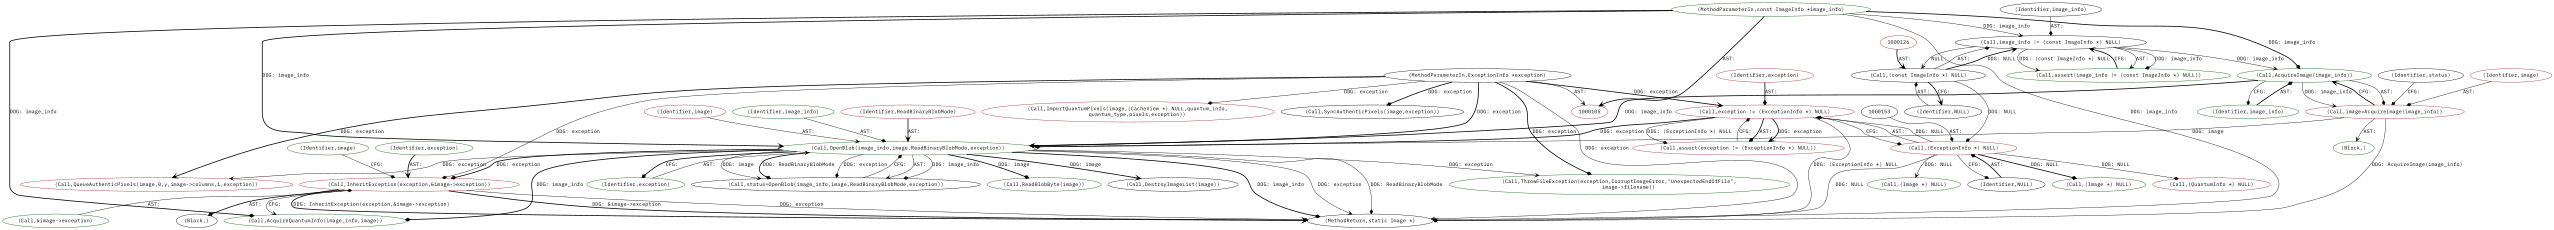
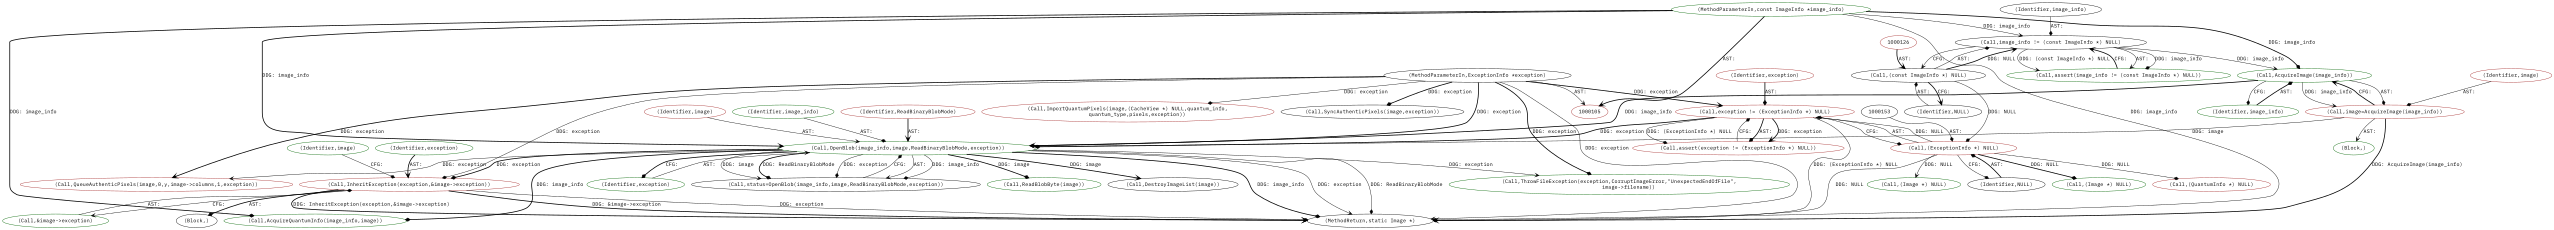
  digraph {
    fontname="IBM Plex Mono"
    node [color=darkgreen fontname="IBM Plex Mono"]
    edge [arrowhead=diamond fontname="IBM Plex Mono" style=solid]
    n1 [color=brown label="(Call,InheritException(exception,&image->exception))"]
    n2 [label="(Call,&image->exception)"]
    n3 [color=black label="(Block,)"]
    n4 [color=black label="(MethodReturn,static Image *)"]
    n5 [label="(Call,OpenBlob(image_info,image,ReadBinaryBlobMode,exception))"]
    n6 [color=brown label="(Call,QueueAuthenticPixels(image,0,y,image->columns,1,exception))"]
    n7 [label="(Call,ThrowFileException(exception,CorruptImageError,\"UnexpectedEndOfFile\",\n      image->filename))"]
    n8 [label="(Identifier,exception)"]
    n9 [color=black label="(Call,status=OpenBlob(image_info,image,ReadBinaryBlobMode,exception))"]
    n10 [label="(Call,ReadBlobByte(image))"]
    n11 [color=black label="(Call,DestroyImageList(image))"]
    n12 [label="(Call,AcquireQuantumInfo(image_info,image))"]
    n13 [label="(Call,AcquireImage(image_info))"]
    n14 [color=brown label="(Call,image=AcquireImage(image_info))"]
    n15 [label="(Identifier,image_info)"]
    n16 [label="(Block,)"]
    n17 [color=black label="(Call,image_info != (const ImageInfo *) NULL)"]
    n18 [color=black label="(Call,(const ImageInfo *) NULL)"]
    n19 [label="(Call,assert(image_info != (const ImageInfo *) NULL))"]
    n20 [color=brown label="(Call,(ExceptionInfo *) NULL)"]
    n21 [color=black label="(Identifier,NULL)"]
    n22 [label="(MethodParameterIn,const ImageInfo *image_info)"]
    1000105 [color=brown]
    n24 [color=brown label="(Call,exception != (ExceptionInfo *) NULL)"]
    n25 [label="(Call,(Image *) NULL)"]
    n26 [color=brown label="(Call,(QuantumInfo *) NULL)"]
    n27 [label="(Call,(Image *) NULL)"]
    n28 [color=black label="(Identifier,NULL)"]
    n29 [color=brown label="(Call,assert(exception != (ExceptionInfo *) NULL))"]
    n30 [color=black label="(MethodParameterIn,ExceptionInfo *exception)"]
    n31 [color=brown label="(Call,ImportQuantumPixels(image,(CacheView *) NULL,quantum_info,\n      quantum_type,pixels,exception))"]
    n32 [color=black label="(Call,SyncAuthenticPixels(image,exception))"]
-   n33 [color=black label="(Identifier,status)"]
    n34 [label="(Identifier,exception)"]
    n35 [color=brown label="(Identifier,exception)"]
    n36 [color=brown label="(Identifier,image)"]
    n37 [color=black label="(Identifier,image_info)"]
    n38 [color=brown label="(Identifier,image)"]
    n39 [label="(Identifier,image_info)"]
    n40 [label="(Identifier,image)"]
    n41 [color=brown label="(Identifier,ReadBinaryBlobMode)"]
    1000126 [color=brown]
    1000153 [color=black]
-   n1 -> n12 [arrowhead=vee label="CFG: "]
+   n1 -> n2 [arrowhead=vee label="CFG: "]
    n1 -> n3 [label="AST: " style=bold]
    n1 -> n4 [label="DDG: exception"]
    n1 -> n4 [arrowhead=vee label="DDG: InheritException(exception,&image->exception)" style=bold]
    n1 -> n4 [arrowhead=vee label="DDG: &image->exception" style=bold]
    n2 -> n1 [label="AST: "]
    n5 -> n1 [label="DDG: exception" style=bold]
    n5 -> n4 [label="DDG: image_info" style=bold]
    n5 -> n4 [arrowhead=vee label="DDG: exception"]
    n5 -> n4 [label="DDG: ReadBinaryBlobMode"]
    n5 -> n6 [arrowhead=vee label="DDG: exception"]
    n5 -> n7 [arrowhead=vee label="DDG: exception"]
    n5 -> n8 [label="CFG: " style=bold]
    n5 -> n9 [arrowhead=vee label="AST: "]
    n5 -> n9 [label="DDG: image_info"]
    n5 -> n9 [arrowhead=vee label="DDG: image"]
    n5 -> n9 [label="DDG: ReadBinaryBlobMode" style=bold]
    n5 -> n9 [label="DDG: exception"]
    n5 -> n10 [label="DDG: image" style=bold]
    n5 -> n11 [arrowhead=vee label="DDG: image" style=bold]
    n5 -> n12 [label="DDG: image_info" style=bold]
    n8 -> n5 [arrowhead=vee label="AST: "]
    n9 -> n5 [label="CFG: "]
    n13 -> n5 [arrowhead=vee label="DDG: image_info" style=bold]
    n13 -> n14 [label="AST: "]
    n13 -> n14 [arrowhead=vee label="DDG: image_info"]
    n13 -> n15 [label="CFG: "]
-   n14 -> n4 [arrowhead=vee label="DDG: AcquireImage(image_info)"]
+   n14 -> n4 [arrowhead=vee label="DDG: AcquireImage(image_info)" style=bold]
    n14 -> n5 [label="DDG: image"]
    n14 -> n13 [arrowhead=vee label="CFG: " style=bold]
    n14 -> n16 [arrowhead=vee label="AST: "]
    n15 -> n13 [label="AST: " style=bold]
    n17 -> n13 [arrowhead=vee label="DDG: image_info"]
-   n17 -> n18 [arrowhead=vee label="NULL: "]
+   n17 -> n18 [arrowhead=vee label="CFG: "]
    n17 -> n19 [arrowhead=vee label="AST: "]
    n17 -> n19 [label="DDG: image_info"]
    n17 -> n19 [arrowhead=vee label="DDG: (const ImageInfo *) NULL"]
    n18 -> n17 [label="AST: "]
    n18 -> n17 [arrowhead=vee label="DDG: NULL" style=bold]
    n18 -> n20 [label="DDG: NULL"]
    n18 -> n21 [arrowhead=vee label="CFG: " style=bold]
    n19 -> n17 [arrowhead=vee label="CFG: " style=bold]
    n20 -> n4 [label="DDG: NULL"]
    n20 -> n24 [label="AST: "]
    n20 -> n24 [arrowhead=vee label="DDG: NULL"]
    n20 -> n25 [label="DDG: NULL" style=bold]
    n20 -> n26 [label="DDG: NULL"]
    n20 -> n27 [arrowhead=vee label="DDG: NULL"]
    n20 -> n28 [label="CFG: "]
    n21 -> n18 [label="AST: "]
    n22 -> n4 [label="DDG: image_info"]
    n22 -> n5 [arrowhead=vee label="DDG: image_info" style=bold]
    n22 -> n12 [label="DDG: image_info" style=bold]
    n22 -> n13 [label="DDG: image_info" style=bold]
    n22 -> n17 [arrowhead=vee label="DDG: image_info"]
    n22 -> 1000105 [arrowhead=vee label="AST: " style=bold]
    n24 -> n4 [label="DDG: (ExceptionInfo *) NULL"]
    n24 -> n5 [label="DDG: exception" style=bold]
    n24 -> n20 [label="CFG: "]
    n24 -> n29 [label="AST: " style=bold]
    n24 -> n29 [arrowhead=vee label="DDG: exception" style=bold]
    n24 -> n29 [label="DDG: (ExceptionInfo *) NULL"]
    n28 -> n20 [label="AST: " style=bold]
    n29 -> n24 [label="CFG: "]
    n30 -> n1 [label="DDG: exception"]
    n30 -> n4 [arrowhead=vee label="DDG: exception"]
    n30 -> n5 [label="DDG: exception" style=bold]
    n30 -> n6 [arrowhead=vee label="DDG: exception" style=bold]
    n30 -> n7 [label="DDG: exception" style=bold]
    n30 -> 1000105 [arrowhead=vee label="AST: "]
    n30 -> n24 [arrowhead=vee label="DDG: exception" style=bold]
    n30 -> n31 [label="DDG: exception"]
    n30 -> n32 [label="DDG: exception" style=bold]
-   n33 -> n14 [label="CFG: "]
    n34 -> n1 [arrowhead=vee label="AST: " style=bold]
    n35 -> n24 [label="AST: " style=bold]
    n36 -> n5 [arrowhead=vee label="AST: "]
    n37 -> n17 [label="AST: "]
    n38 -> n14 [label="AST: "]
    n39 -> n5 [label="AST: "]
    n40 -> n1 [label="CFG: "]
    n41 -> n5 [arrowhead=vee label="AST: " style=bold]
    1000126 -> n18 [arrowhead=vee label="AST: " style=bold]
    1000153 -> n20 [label="AST: "]
  }
